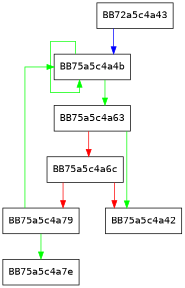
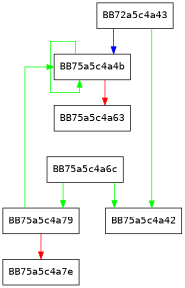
  digraph {
    fontname="DejaVu Sans Mono"
    splines=ortho
    node [fontname="DejaVu Sans Mono" shape=box]
    edge [color=green fontname="DejaVu Sans Mono"]
    n1 [label=BB72a5c4a43]
    BB75a5c4a4b
    BB75a5c4a63
    BB75a5c4a42
    BB75a5c4a6c
    BB75a5c4a79
    BB75a5c4a7e
    n1 -> BB75a5c4a4b [color=blue]
    BB75a5c4a4b -> BB75a5c4a4b
-   BB75a5c4a4b -> BB75a5c4a63
-   BB75a5c4a63 -> BB75a5c4a42
-   BB75a5c4a63 -> BB75a5c4a6c [color=red]
-   BB75a5c4a6c -> BB75a5c4a42 [color=red]
-   BB75a5c4a6c -> BB75a5c4a79 [color=red]
+   BB75a5c4a4b -> BB75a5c4a63 [color=red]
+   n1 -> BB75a5c4a42
+   BB75a5c4a6c -> BB75a5c4a42
+   BB75a5c4a6c -> BB75a5c4a79
    BB75a5c4a79 -> BB75a5c4a4b
-   BB75a5c4a79 -> BB75a5c4a7e
+   BB75a5c4a79 -> BB75a5c4a7e [color=red]
  }
